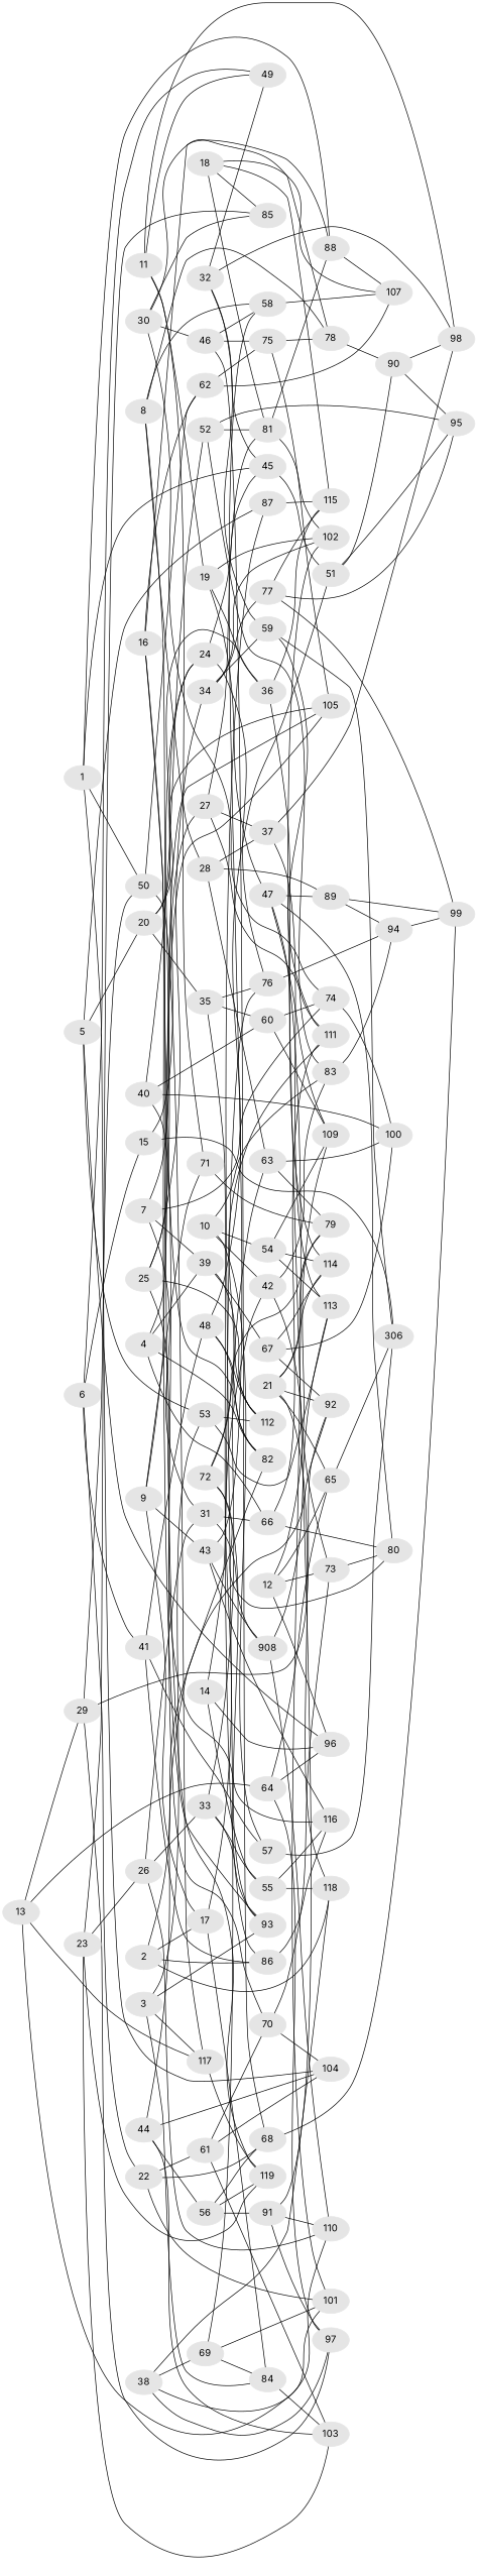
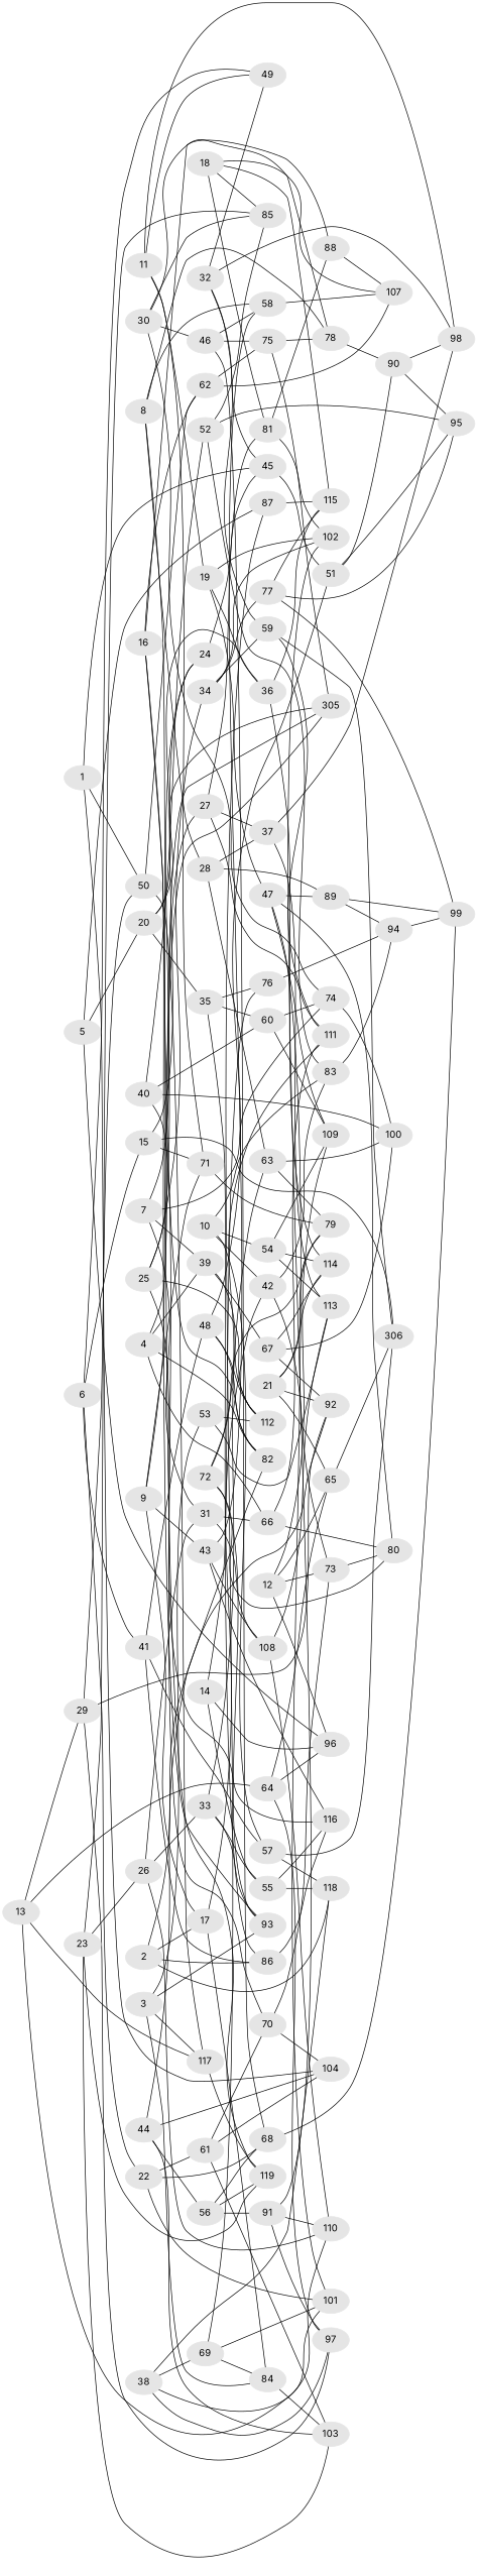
  graph {
    fontname=Inter
    rankdir=LR
    node [color=gray90 fontname=Inter style=filled]
    edge [fontname=Inter]
    1
    45
    50
    88
    104
    51
    117
    62
    107
    2
    17
    86
    92
    118
    84
    42
    116
    3
    53
    93
    112
    113
    103
    119
    4
    39
    66
    82
-   105
+   105 [label=305]
    67
    111
    80
    5
    20
    87
    96
    36
    35
    115
    6
    15
    22
    41
    49
    24
    71
    n47 [label=306]
    61
    68
    101
    57
    48
    7
    31
    74
    76
-   108 [label=908]
+   108
    100
    8
    28
    58
    78
    89
    37
    63
    90
    9
    43
    79
    10
    54
    83
    73
    109
    114
    94
    11
    19
    98
    47
    102
    12
    65
    13
    29
    64
    110
    97
    14
    55
    99
    16
    75
    18
    81
    85
    60
    21
    70
    23
    26
    33
    25
    27
    34
    59
    77
    30
    46
    32
    95
    38
    69
    40
    52
    44
    56
    91
    72
    1 -- 45
    1 -- 50
-   1 -- 88
    1 -- 104
    45 -- 51
    50 -- 117
    50 -- 62
    88 -- 107
    51 -- 90
    51 -- 95
    117 -- 119
    62 -- 107
    62 -- 75
    2 -- 17
    2 -- 86
    2 -- 92
    2 -- 118
    17 -- 84
    17 -- 42
    86 -- 116
    84 -- 103
    42 -- 83
    42 -- 73
    3 -- 117
    3 -- 84
    3 -- 53
    3 -- 93
    53 -- 112
    53 -- 113
    4 -- 39
    4 -- 66
    4 -- 82
    4 -- 105
    39 -- 112
    39 -- 67
    66 -- 111
    66 -- 80
    67 -- 92
    67 -- 100
    67 -- 114
-   5 -- 53
    5 -- 20
    5 -- 87
    5 -- 96
    20 -- 105
    20 -- 36
    20 -- 35
    87 -- 115
    36 -- 115
    36 -- 114
    35 -- 86
    35 -- 76
    35 -- 60
    6 -- 15
    6 -- 22
    6 -- 41
    6 -- 49
    15 -- 24
+   15 -- 71
    15 -- n47
    22 -- 61
    22 -- 68
    22 -- 101
    41 -- 86
    41 -- 57
    41 -- 48
    24 -- 45
-   24 -- 76
    71 -- 79
    61 -- 104
    61 -- 103
    61 -- 70
    68 -- 99
-   21 -- 118
+   57 -- 118
    57 -- n47
    48 -- 51
    48 -- 112
    48 -- 82
    7 -- 39
    7 -- 24
    7 -- 31
    7 -- 74
    31 -- 66
    31 -- 108
    74 -- 100
    76 -- 94
    108 -- 113
    108 -- 110
    8 -- 119
    8 -- 28
    8 -- 58
    8 -- 78
    28 -- 89
    28 -- 37
    28 -- 63
    58 -- 107
    78 -- 90
    89 -- 94
    89 -- 99
    37 -- 113
    37 -- 98
    63 -- 100
    63 -- 79
    90 -- 98
    90 -- 95
    9 -- 17
    9 -- 105
    9 -- 71
    9 -- 43
    43 -- 116
    43 -- 108
    43 -- 58
    10 -- 42
    10 -- 57
    10 -- 54
    10 -- 83
    54 -- 113
    54 -- 109
    54 -- 114
    83 -- 94
    73 -- 80
    94 -- 99
    11 -- 49
    11 -- 71
    11 -- 19
    11 -- 98
    19 -- 36
    19 -- 47
    19 -- 102
    47 -- 80
    47 -- 101
    47 -- 89
    47 -- 109
    12 -- 96
    12 -- 73
    12 -- 109
    12 -- 65
    65 -- n47
    13 -- 117
    13 -- 29
    13 -- 64
    13 -- 110
    29 -- 50
    29 -- 92
    29 -- 97
    64 -- 96
    64 -- 65
    64 -- 97
    14 -- 96
    14 -- 76
    14 -- 55
    55 -- 118
    55 -- 116
    16 -- 88
    16 -- 62
    16 -- 93
    16 -- 82
    75 -- 105
    75 -- 78
    18 -- 107
    18 -- 115
    18 -- 81
    18 -- 85
    81 -- 88
    81 -- 102
    60 -- 74
    60 -- 109
    21 -- 92
    21 -- 79
    21 -- 114
    21 -- 65
    70 -- 104
    70 -- 73
    23 -- 103
    23 -- 119
    23 -- 85
    23 -- 26
    26 -- 31
    26 -- 110
    26 -- 33
    33 -- 93
    33 -- 63
    33 -- 55
    25 -- 116
    25 -- 112
    25 -- 27
    25 -- 34
    27 -- 111
    27 -- 37
    27 -- 81
    34 -- 102
    34 -- 59
    34 -- 77
    59 -- 111
    59 -- n47
    77 -- 115
    77 -- 99
    77 -- 95
    30 -- 74
    30 -- 78
    30 -- 85
    30 -- 46
    46 -- 68
    46 -- 58
    46 -- 75
    32 -- 45
    32 -- 49
    32 -- 98
    32 -- 59
    38 -- 118
    38 -- 101
    38 -- 97
    38 -- 69
    69 -- 84
    69 -- 87
    69 -- 101
    40 -- 100
    40 -- 60
    40 -- 70
    40 -- 52
    52 -- 83
-   52 -- 81
+   52 -- 85
    52 -- 95
    44 -- 104
    44 -- 103
    44 -- 82
    44 -- 56
    56 -- 119
    56 -- 68
    56 -- 91
    91 -- 102
    91 -- 110
    91 -- 97
    72 -- 93
    72 -- 111
    72 -- 80
    72 -- 79
  }
